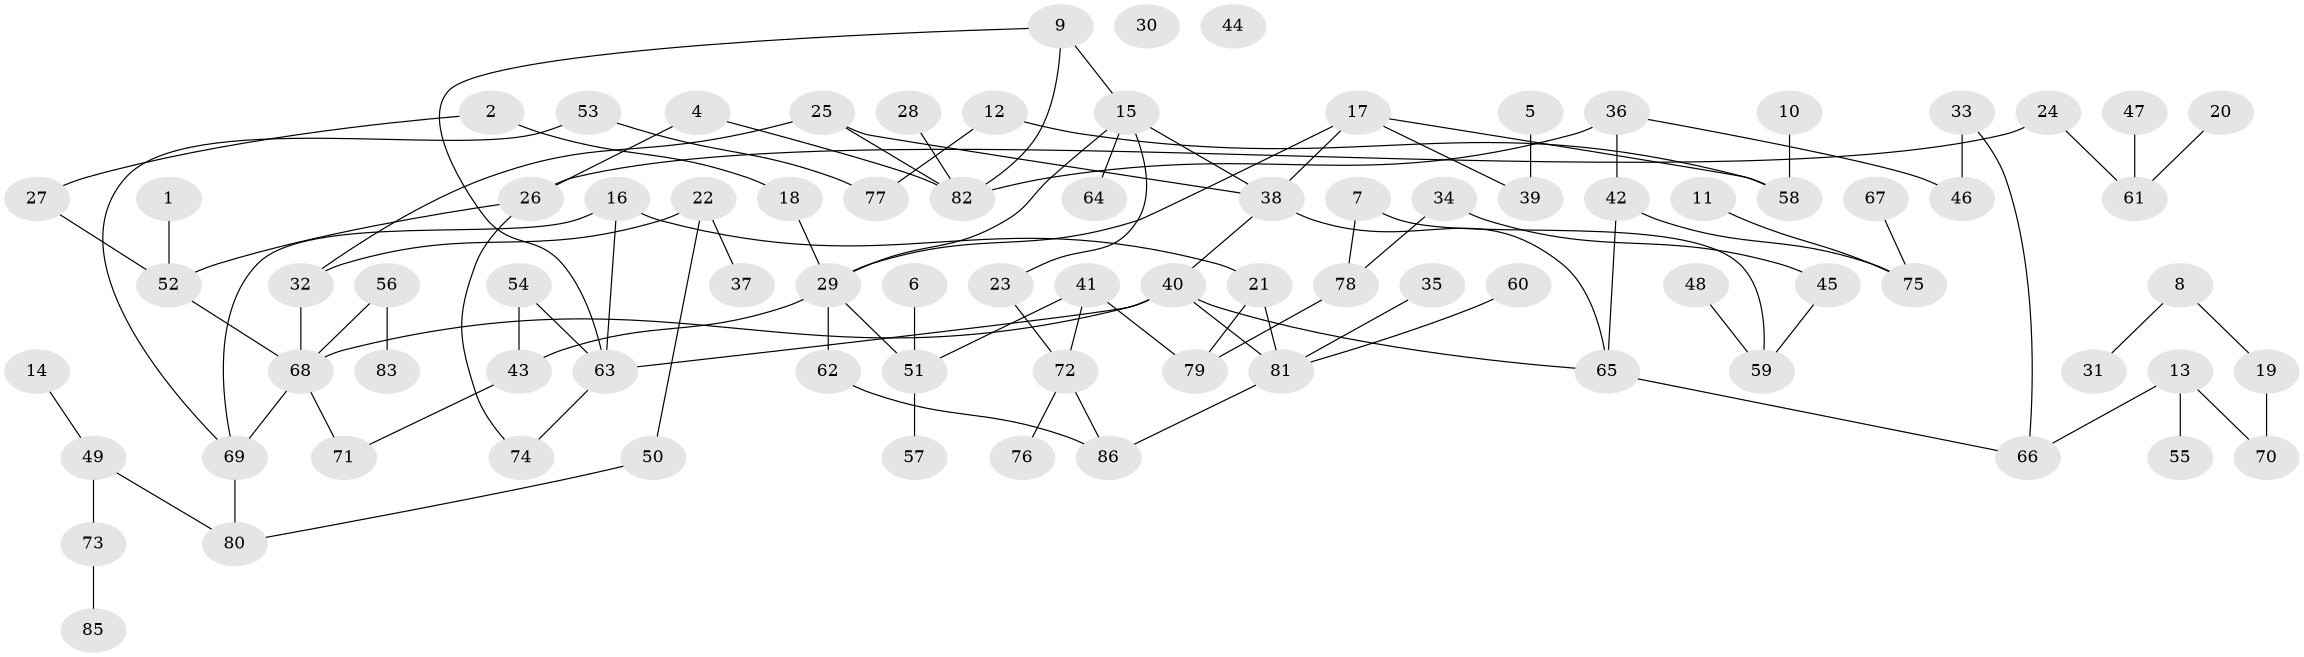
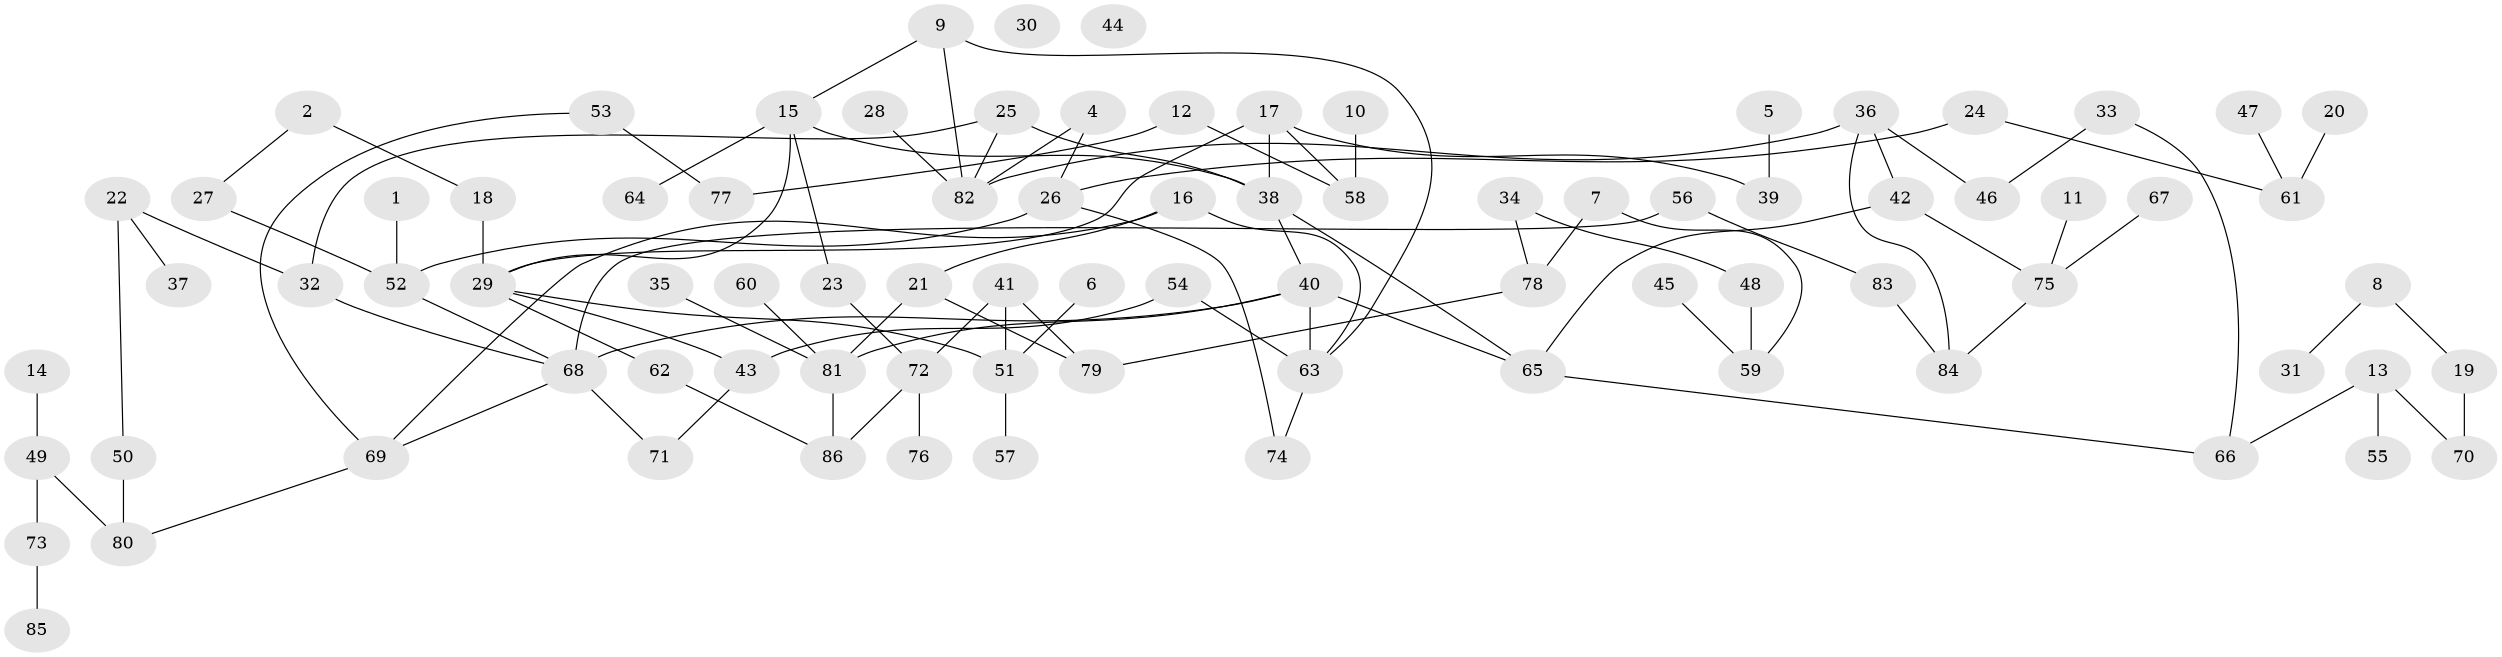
  graph {
    node [color=gray90 style=filled]
    1
    52
    68
    2
    18
    27
    29
    28
    82
    4
    26
    74
    5
    39
    6
    51
    57
    7
    59
    78
    79
    8
    19
    31
    70
    9
    15
    63
    23
    38
    64
    10
    58
    11
    75
+   84
    12
    77
    13
    55
    66
    14
    49
    73
    80
    72
    43
    62
    40
    65
    16
    21
    69
    81
    17
    20
    61
    86
    22
    32
    37
    50
    76
    24
    25
    71
    30
    33
    46
    34
    48
    35
    36
    42
    41
    44
    45
    47
    85
    53
    54
    56
    83
    60
    67
    1 -- 52
    52 -- 68
    68 -- 69
    68 -- 71
    2 -- 18
    2 -- 27
    18 -- 29
    27 -- 52
    29 -- 51
    29 -- 43
    29 -- 62
    28 -- 82
    4 -- 82
    4 -- 26
    26 -- 52
    26 -- 74
    5 -- 39
    6 -- 51
    51 -- 57
    7 -- 59
    7 -- 78
    78 -- 79
    8 -- 19
    8 -- 31
    19 -- 70
    9 -- 82
    9 -- 15
    9 -- 63
    15 -- 29
    15 -- 23
    15 -- 38
    15 -- 64
    63 -- 74
    23 -- 72
    38 -- 40
    38 -- 65
    10 -- 58
    11 -- 75
+   75 -- 84
    12 -- 58
    12 -- 77
    13 -- 70
    13 -- 55
    13 -- 66
    14 -- 49
    49 -- 73
    49 -- 80
    73 -- 85
    72 -- 86
    72 -- 76
    43 -- 71
    62 -- 86
    40 -- 68
    40 -- 63
    40 -- 65
    40 -- 81
    65 -- 66
    16 -- 63
    16 -- 21
    16 -- 69
    21 -- 79
    21 -- 81
    69 -- 80
    81 -- 86
    17 -- 29
    17 -- 39
    17 -- 38
    17 -- 58
    20 -- 61
    22 -- 32
    22 -- 37
    22 -- 50
    32 -- 68
    50 -- 80
    24 -- 26
    24 -- 61
    25 -- 82
    25 -- 38
    25 -- 32
    33 -- 66
    33 -- 46
    34 -- 78
-   34 -- 45
+   34 -- 48
    48 -- 59
    35 -- 81
    36 -- 82
+   36 -- 84
    36 -- 46
    36 -- 42
    42 -- 75
    42 -- 65
    41 -- 51
    41 -- 79
    41 -- 72
    45 -- 59
    47 -- 61
    53 -- 77
    53 -- 69
    54 -- 63
    54 -- 43
    56 -- 68
    56 -- 83
+   83 -- 84
    60 -- 81
    67 -- 75
  }
